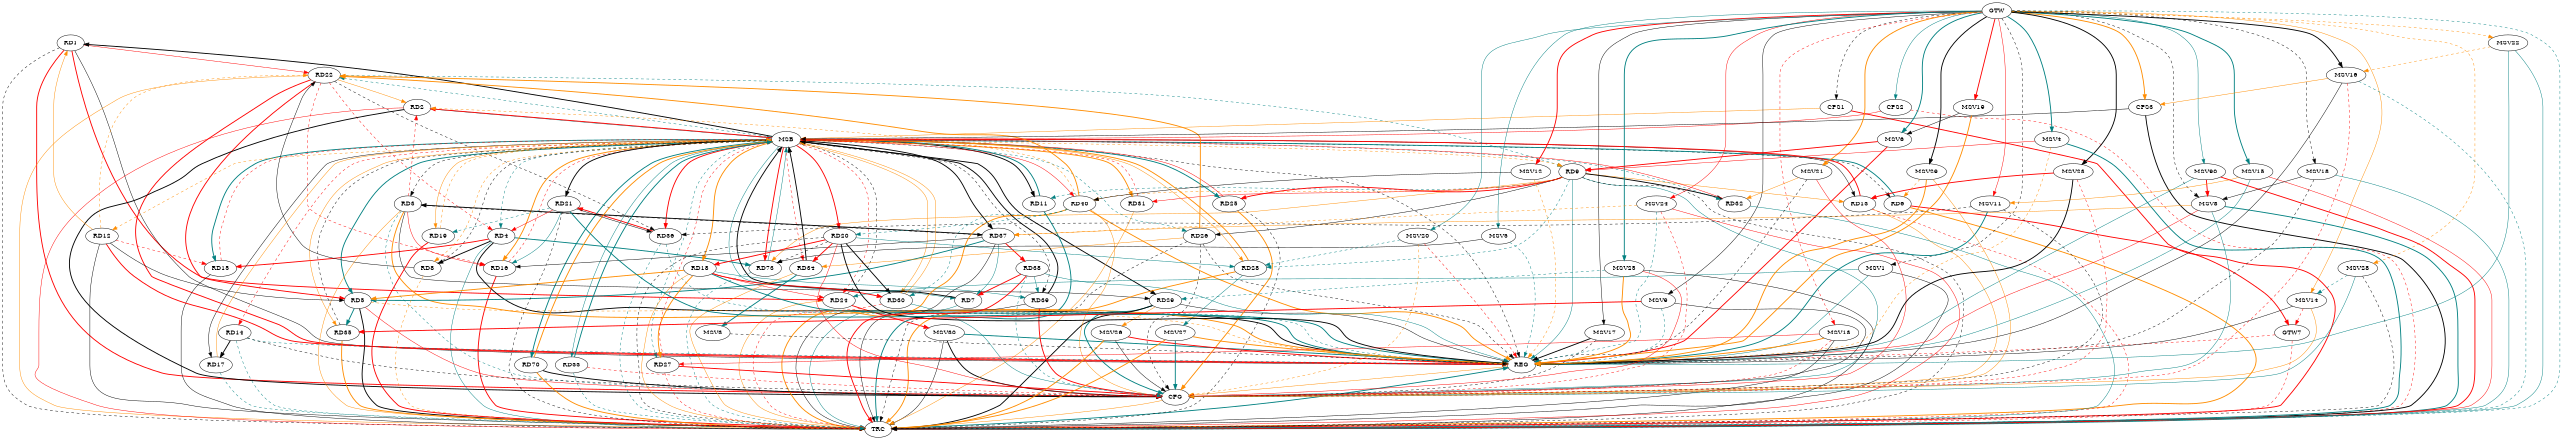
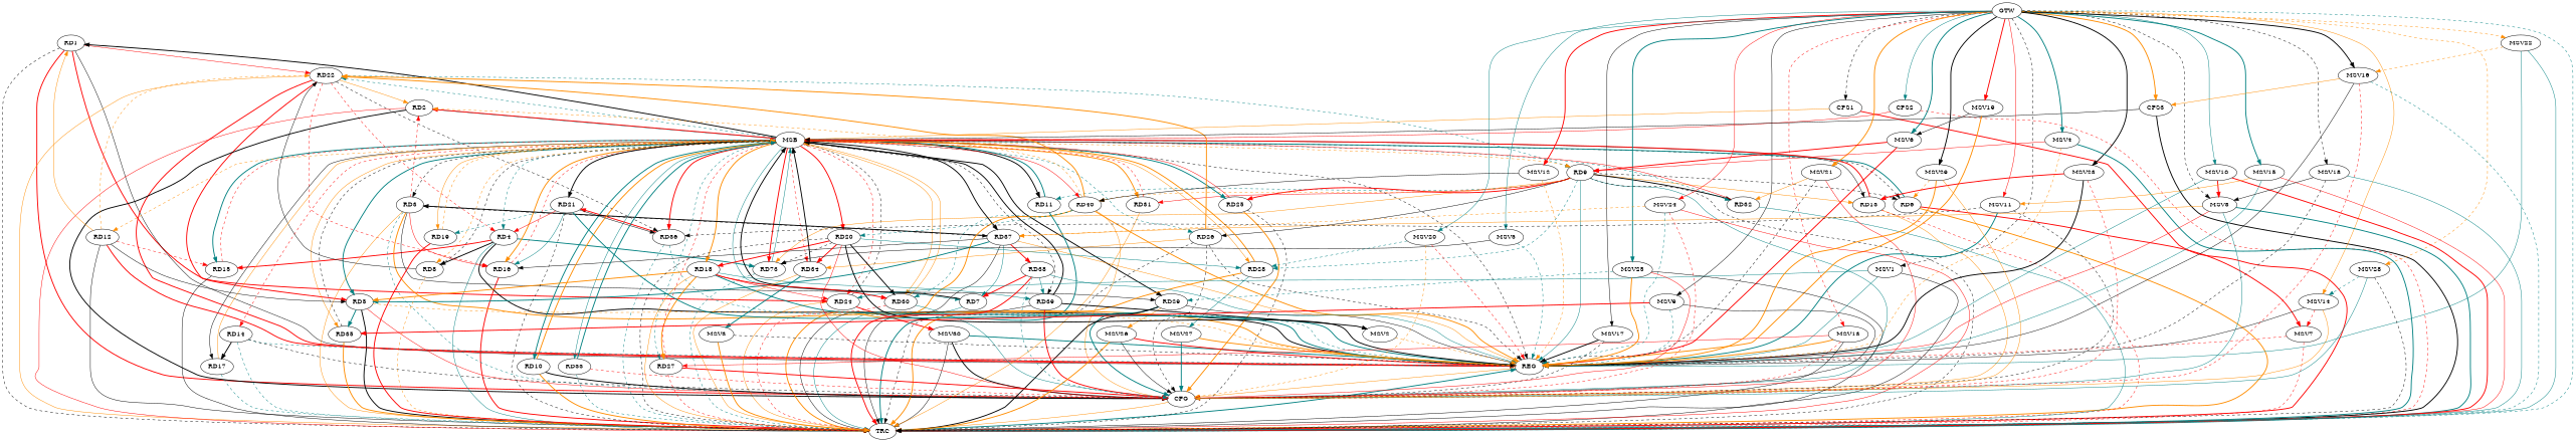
  strict digraph {
    edge [color=black style=bold]
    n1 [label=RD1]
    n2 [label=RD22]
    n3 [label=RD24]
    n4 [label=REG]
    n5 [label=CFG]
    n6 [label=TRC]
    n7 [label=RD2]
    n8 [label=RD16]
    n9 [label=RD4]
    n10 [label=RD5]
    n11 [label=RD9]
    n12 [label=RD36]
    n13 [label=MSB]
    n14 [label=MSV30]
    n15 [label=RD3]
    n16 [label=RD29]
    n17 [label=RD37]
    n18 [label=RD8]
    n19 [label=RD15]
    n20 [label=RD73]
    n21 [label=RD35]
    n22 [label=RD6]
    n23 [label=RD7]
    n24 [label=RD11]
    n25 [label=RD13]
    n26 [label=RD25]
    n27 [label=RD26]
    n28 [label=RD28]
    n29 [label=RD31]
    n30 [label=RD32]
    n31 [label=RD40]
-   n32 [label=RD70]
+   n32 [label=RD10]
    n33 [label=RD12]
    n34 [label=RD14]
    n35 [label=RD17]
    n36 [label=RD18]
    n37 [label=RD27]
    n38 [label=RD30]
    n39 [label=RD39]
    n40 [label=RD19]
    n41 [label=RD20]
    n42 [label=RD34]
    n43 [label=RD21]
    n44 [label=RD33]
    n45 [label=MSV26]
    n46 [label=RD38]
-   n47 [label=GTW7]
+   n47 [label=MSV7]
    n48 [label=MSV27]
+   n49 [label=MSV2]
    n50 [label=MSV3]
    n51 [label=CPS1]
    n52 [label=CPS2]
    n53 [label=CPS3]
    n54 [label=GTW]
    n55 [label=MSV1]
    n56 [label=MSV4]
    n57 [label=MSV5]
    n58 [label=MSV6]
    n59 [label=MSV8]
    n60 [label=MSV9]
-   n61 [label=MSV90]
+   n61 [label=MSV10]
    n62 [label=MSV11]
    n63 [label=MSV12]
    n64 [label=MSV13]
    n65 [label=MSV14]
    n66 [label=MSV15]
    n67 [label=MSV16]
    n68 [label=MSV17]
    n69 [label=MSV18]
    n70 [label=MSV19]
    n71 [label=MSV20]
    n72 [label=MSV21]
    n73 [label=MSV22]
    n74 [label=MSV23]
    n75 [label=MSV24]
    n76 [label=MSV25]
    n77 [label=MSV28]
    n78 [label=MSV29]
    n1 -> n2 [color=red style=solid]
    n1 -> n3 [color=red]
    n1 -> n4 [style=solid]
    n1 -> n5 [color=red]
    n1 -> n6 [style=dashed]
    n2 -> n4 [color=red]
    n2 -> n6 [color=darkorange style=solid]
    n2 -> n7 [color=darkorange style=solid]
    n2 -> n8 [color=red style=dashed]
    n2 -> n9 [color=red style=dashed]
    n2 -> n10 [color=red]
    n2 -> n11 [color=teal style=dashed]
    n2 -> n12 [style=dashed]
    n3 -> n6 [color=darkorange style=solid]
    n3 -> n13 [style=dashed]
    n3 -> n14 [color=red]
    n4 -> n5 [color=darkorange style=solid]
    n5 -> n6 [color=darkorange style=solid]
    n6 -> n4 [color=teal]
    n7 -> n5
    n7 -> n6 [color=red style=solid]
    n7 -> n13 [color=teal style=solid]
    n8 -> n6 [color=red]
    n8 -> n13 [color=red style=dashed]
    n9 -> n4
    n9 -> n6 [color=teal style=solid]
    n9 -> n18
    n9 -> n19 [color=red]
    n9 -> n20 [color=teal]
    n10 -> n4 [color=darkorange style=dashed]
    n10 -> n5 [color=red style=solid]
    n10 -> n6
    n10 -> n21 [color=teal]
    n11 -> n4 [color=teal style=solid]
    n11 -> n5 [color=teal style=solid]
    n11 -> n6 [style=dashed]
    n11 -> n20 [color=darkorange style=solid]
+   n11 -> n22 [style=dashed]
    n11 -> n24 [color=teal style=dashed]
    n11 -> n25 [color=darkorange style=solid]
    n11 -> n26 [color=red]
    n11 -> n27 [style=solid]
    n11 -> n28 [color=teal style=dashed]
    n11 -> n29 [color=red style=solid]
    n11 -> n30
    n11 -> n31 [color=darkorange style=dashed]
    n12 -> n4 [color=teal style=dashed]
    n12 -> n6 [color=teal style=dashed]
    n12 -> n43 [color=red]
    n13 -> n1
    n13 -> n2 [color=teal style=dashed]
    n13 -> n3 [color=red style=dashed]
    n13 -> n4 [style=dashed]
    n13 -> n7 [color=red]
    n13 -> n8 [color=darkorange]
    n13 -> n9 [color=teal style=dashed]
    n13 -> n10 [color=teal]
    n13 -> n11 [color=darkorange style=dashed]
    n13 -> n12 [color=red]
    n13 -> n15 [style=dashed]
    n13 -> n16
    n13 -> n17
    n13 -> n18 [color=darkorange style=dashed]
    n13 -> n19 [color=teal]
    n13 -> n20 [color=red]
    n13 -> n21 [color=darkorange style=solid]
    n13 -> n22 [style=dashed]
    n13 -> n23 [color=teal style=solid]
    n13 -> n24
    n13 -> n25 [style=solid]
    n13 -> n26 [color=teal]
    n13 -> n27 [color=teal style=dashed]
    n13 -> n28 [color=darkorange style=solid]
    n13 -> n29 [color=darkorange]
    n13 -> n30 [color=teal style=dashed]
    n13 -> n31 [color=red style=solid]
    n13 -> n32 [color=teal]
    n13 -> n33 [color=darkorange style=dashed]
    n13 -> n34 [color=red style=dashed]
    n13 -> n35 [style=solid]
    n13 -> n36 [color=darkorange]
    n13 -> n37 [color=teal style=dashed]
    n13 -> n38 [color=darkorange style=solid]
    n13 -> n39 [style=dashed]
    n13 -> n40 [color=darkorange style=solid]
    n13 -> n41 [color=red]
    n13 -> n42 [color=red style=dashed]
    n13 -> n43
    n13 -> n44 [color=teal style=solid]
    n14 -> n4 [color=teal]
    n14 -> n5
    n14 -> n6 [style=solid]
    n15 -> n4 [color=darkorange]
    n15 -> n5 [color=teal style=dashed]
    n15 -> n6 [color=darkorange style=solid]
    n15 -> n7 [color=red style=dashed]
    n15 -> n8 [color=red style=solid]
    n15 -> n16 [style=solid]
    n15 -> n17 [style=dashed]
    n16 -> n4 [style=solid]
    n16 -> n5 [color=teal]
    n16 -> n6
    n16 -> n45 [color=darkorange style=solid]
+   n17 -> n4 [color=darkorange style=solid]
    n17 -> n6 [style=solid]
    n17 -> n8 [style=solid]
    n17 -> n10 [color=teal]
    n17 -> n15
    n17 -> n23 [color=teal style=solid]
    n17 -> n46 [color=red]
    n18 -> n2 [style=solid]
    n18 -> n6 [color=darkorange style=dashed]
    n18 -> n13 [style=dashed]
    n19 -> n6 [style=solid]
    n19 -> n13 [color=red style=dashed]
    n20 -> n6 [color=teal style=dashed]
    n20 -> n13 [color=teal style=solid]
    n21 -> n6 [color=darkorange]
    n21 -> n13 [style=dashed]
    n22 -> n6 [color=darkorange]
    n22 -> n13 [color=teal]
    n22 -> n47 [color=red]
    n23 -> n6 [color=teal style=solid]
    n23 -> n13
    n24 -> n6 [color=teal]
    n24 -> n13 [color=teal]
    n25 -> n5 [color=darkorange style=solid]
    n25 -> n6 [color=red style=dashed]
    n25 -> n13 [color=red]
    n26 -> n5 [color=darkorange]
    n26 -> n6 [style=dashed]
    n26 -> n13 [color=red style=solid]
    n27 -> n2 [color=darkorange]
    n27 -> n4 [style=dashed]
    n27 -> n5 [style=dashed]
    n27 -> n6 [style=dashed]
    n27 -> n42 [color=darkorange style=solid]
    n28 -> n6 [color=darkorange]
    n28 -> n13 [color=darkorange]
    n28 -> n48 [color=teal style=solid]
    n29 -> n6 [color=darkorange style=solid]
    n29 -> n13 [color=red style=dashed]
    n30 -> n6 [color=teal style=solid]
    n30 -> n13 [color=red style=solid]
    n31 -> n2 [color=darkorange]
    n31 -> n4 [color=darkorange]
    n31 -> n5 [color=darkorange style=solid]
    n31 -> n6 [color=darkorange]
    n31 -> n7 [color=darkorange style=dashed]
    n31 -> n38 [color=teal style=dashed]
    n31 -> n41 [color=teal style=dashed]
    n32 -> n5
    n32 -> n6 [color=darkorange]
    n32 -> n13 [color=darkorange]
    n33 -> n1 [color=darkorange style=solid]
    n33 -> n2 [color=darkorange style=dashed]
    n33 -> n4 [color=red]
    n33 -> n6 [style=solid]
    n33 -> n10 [style=solid]
    n33 -> n19 [color=red style=dashed]
    n34 -> n4 [color=teal style=dashed]
    n34 -> n5 [style=dashed]
    n34 -> n6 [color=teal style=dashed]
    n34 -> n35
    n35 -> n6 [color=teal style=dashed]
    n35 -> n13 [color=darkorange style=solid]
    n36 -> n3 [color=red style=solid]
    n36 -> n4 [color=teal]
    n36 -> n6 [color=darkorange style=solid]
    n36 -> n10 [color=darkorange]
    n36 -> n37 [color=darkorange]
    n36 -> n38 [color=red]
    n36 -> n39 [color=teal style=solid]
    n37 -> n5 [color=red]
    n37 -> n6 [color=red style=dashed]
    n37 -> n13 [color=red style=dashed]
    n38 -> n5 [color=teal style=solid]
    n38 -> n6 [color=red style=dashed]
    n38 -> n13 [color=darkorange style=solid]
    n39 -> n5 [color=red]
    n39 -> n6 [style=solid]
    n39 -> n13
+   n39 -> n49
    n40 -> n6 [color=red]
    n40 -> n13 [color=darkorange style=dashed]
    n41 -> n4
    n41 -> n5 [color=red style=solid]
    n41 -> n6 [style=dashed]
    n41 -> n20 [style=dashed]
    n41 -> n28 [color=teal style=solid]
    n41 -> n36 [color=red]
    n41 -> n38
    n41 -> n42 [color=red]
    n42 -> n6 [color=darkorange style=solid]
    n42 -> n13
    n42 -> n50 [color=teal]
    n43 -> n4 [color=teal]
    n43 -> n6 [style=dashed]
    n43 -> n8 [color=teal style=solid]
    n43 -> n9 [color=red style=solid]
    n43 -> n12 [style=solid]
    n43 -> n40 [color=teal style=dashed]
    n44 -> n5 [color=red style=dashed]
    n44 -> n6 [color=teal style=dashed]
    n44 -> n13 [color=teal]
    n45 -> n4 [color=red]
    n45 -> n5 [style=solid]
    n45 -> n6 [color=darkorange]
    n46 -> n4 [color=teal style=solid]
    n46 -> n5 [color=teal style=dashed]
    n46 -> n6 [color=red]
    n46 -> n23 [color=red]
    n46 -> n39 [color=teal style=solid]
    n47 -> n4 [color=red style=dashed]
    n47 -> n6 [color=red style=dashed]
    n48 -> n4 [color=darkorange]
    n48 -> n5 [color=teal]
-   n48 -> n6 [color=darkorange]
+   n50 -> n6 [color=darkorange]
+   n49 -> n4 [color=darkorange style=dashed]
    n50 -> n4 [style=dashed]
    n51 -> n6 [color=red]
    n51 -> n13 [color=darkorange style=solid]
    n52 -> n6 [color=red style=dashed]
    n52 -> n13 [color=red style=solid]
    n53 -> n6
    n53 -> n13 [style=solid]
    n54 -> n6 [color=teal style=dashed]
    n54 -> n51 [style=dashed]
    n54 -> n52 [color=teal style=solid]
    n54 -> n53 [color=darkorange]
    n54 -> n55 [style=dashed]
    n54 -> n56 [color=teal]
    n54 -> n57 [color=teal style=solid]
    n54 -> n58 [color=teal]
    n54 -> n59 [style=dashed]
    n54 -> n60 [style=solid]
    n54 -> n61 [color=teal style=solid]
    n54 -> n62 [color=red style=solid]
    n54 -> n63 [color=red]
    n54 -> n64 [color=red style=dashed]
    n54 -> n65 [color=darkorange style=solid]
    n54 -> n66 [color=teal]
    n54 -> n67
    n54 -> n68 [style=solid]
    n54 -> n69 [style=dashed]
    n54 -> n70 [color=red]
    n54 -> n71 [color=teal style=solid]
    n54 -> n72 [color=darkorange]
    n54 -> n73 [color=darkorange style=dashed]
    n54 -> n74
    n54 -> n75 [color=red style=solid]
    n54 -> n76 [color=teal]
    n54 -> n77 [color=darkorange style=dashed]
    n54 -> n78
    n55 -> n3 [color=teal style=solid]
    n55 -> n4 [color=teal style=solid]
    n55 -> n6 [style=solid]
    n56 -> n4 [color=darkorange style=dashed]
    n56 -> n6 [color=teal]
    n56 -> n11 [color=red style=solid]
    n57 -> n4 [color=teal style=dashed]
    n57 -> n20 [style=solid]
    n58 -> n4 [color=red]
    n58 -> n11 [color=red]
    n59 -> n4 [color=red style=solid]
    n59 -> n5 [color=teal style=solid]
    n59 -> n6 [color=teal]
    n59 -> n17 [color=darkorange style=solid]
    n60 -> n4 [color=teal style=dashed]
    n60 -> n5 [style=solid]
    n60 -> n21 [color=red]
    n61 -> n4 [color=teal style=solid]
    n61 -> n6 [color=red]
    n61 -> n59 [color=red]
    n62 -> n4 [color=teal]
    n62 -> n5 [style=dashed]
    n62 -> n12 [style=dashed]
    n63 -> n4 [color=darkorange style=dashed]
    n63 -> n31 [style=solid]
    n64 -> n4 [color=darkorange]
    n64 -> n5 [color=red style=dashed]
    n64 -> n6 [style=solid]
    n64 -> n37 [color=red style=solid]
    n65 -> n4 [style=solid]
    n65 -> n5 [color=darkorange style=solid]
    n65 -> n47 [color=red style=dashed]
    n66 -> n4 [color=teal style=solid]
    n66 -> n6 [color=red style=solid]
    n66 -> n62 [color=darkorange style=solid]
    n67 -> n4 [style=solid]
    n67 -> n5 [color=red style=dashed]
    n67 -> n6 [color=teal style=dashed]
    n67 -> n53 [color=darkorange style=solid]
    n68 -> n4
    n68 -> n5 [style=dashed]
    n69 -> n4 [style=dashed]
    n69 -> n6 [color=teal style=solid]
    n69 -> n59 [style=solid]
    n70 -> n4 [color=darkorange]
    n70 -> n58 [style=solid]
    n71 -> n4 [color=red style=dashed]
    n71 -> n5 [color=darkorange style=dashed]
    n71 -> n28 [color=teal style=dashed]
    n72 -> n4 [style=dashed]
    n72 -> n5 [color=red style=solid]
    n72 -> n30 [color=darkorange style=solid]
    n73 -> n4 [color=teal style=solid]
    n73 -> n6 [color=teal style=solid]
    n73 -> n67 [color=darkorange style=dashed]
    n74 -> n4
    n74 -> n5 [color=red style=dashed]
    n74 -> n25 [color=red]
    n75 -> n4 [color=teal style=dashed]
    n75 -> n5 [color=red style=dashed]
    n75 -> n6 [color=red style=solid]
    n75 -> n17 [color=darkorange style=dashed]
    n76 -> n4 [color=darkorange]
    n76 -> n5 [color=red style=solid]
    n76 -> n6 [style=solid]
    n76 -> n16 [color=teal style=dashed]
    n77 -> n5 [color=teal style=solid]
    n77 -> n6 [style=dashed]
    n77 -> n65 [color=teal style=dashed]
    n78 -> n4 [color=darkorange]
    n78 -> n5 [color=darkorange style=solid]
    n78 -> n22 [color=darkorange style=dashed]
  }
